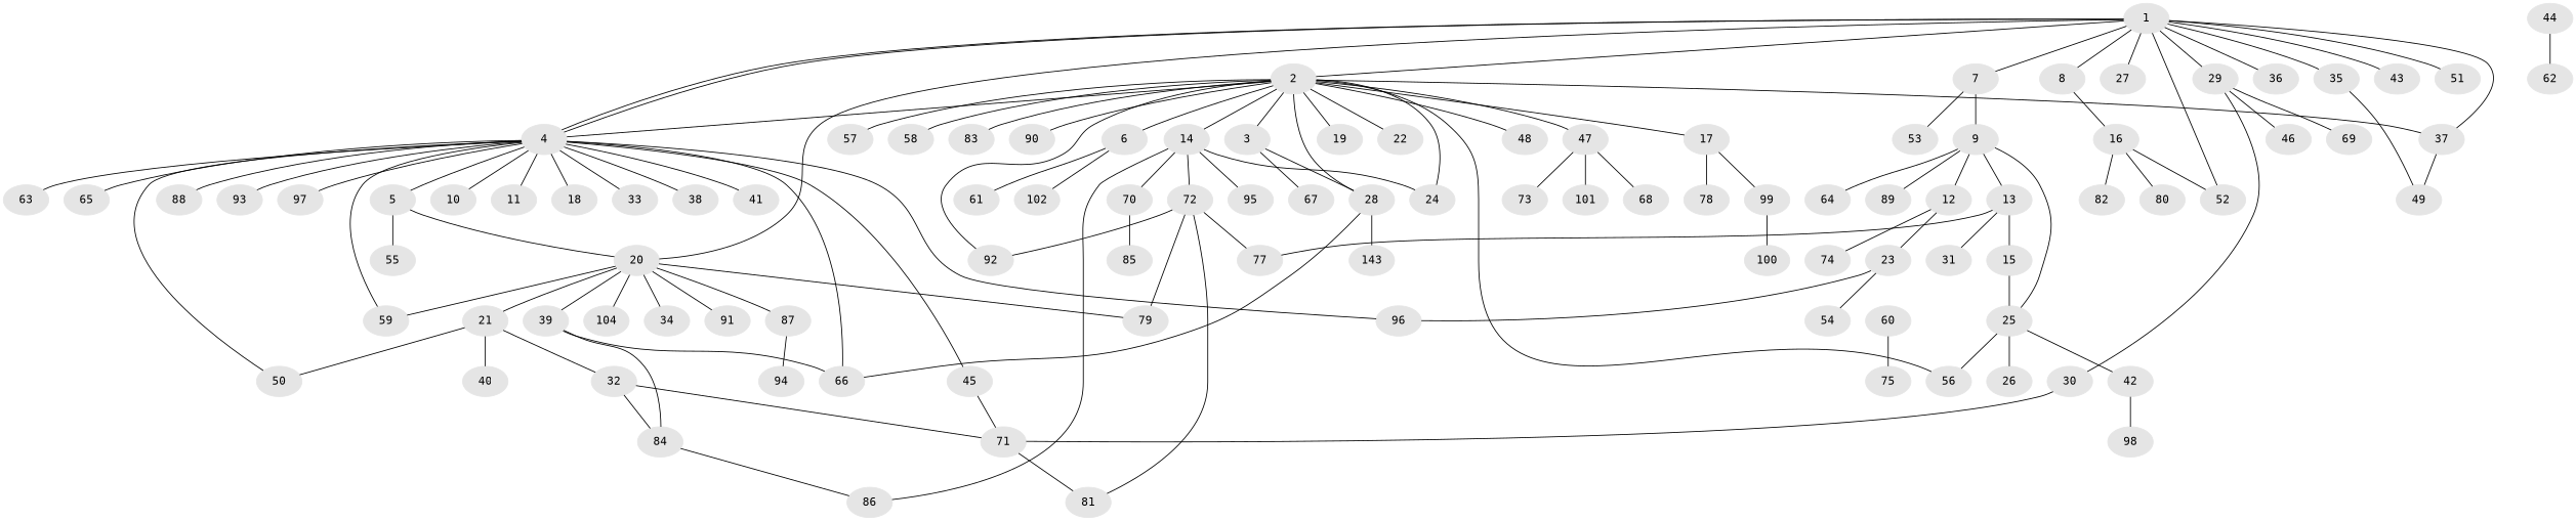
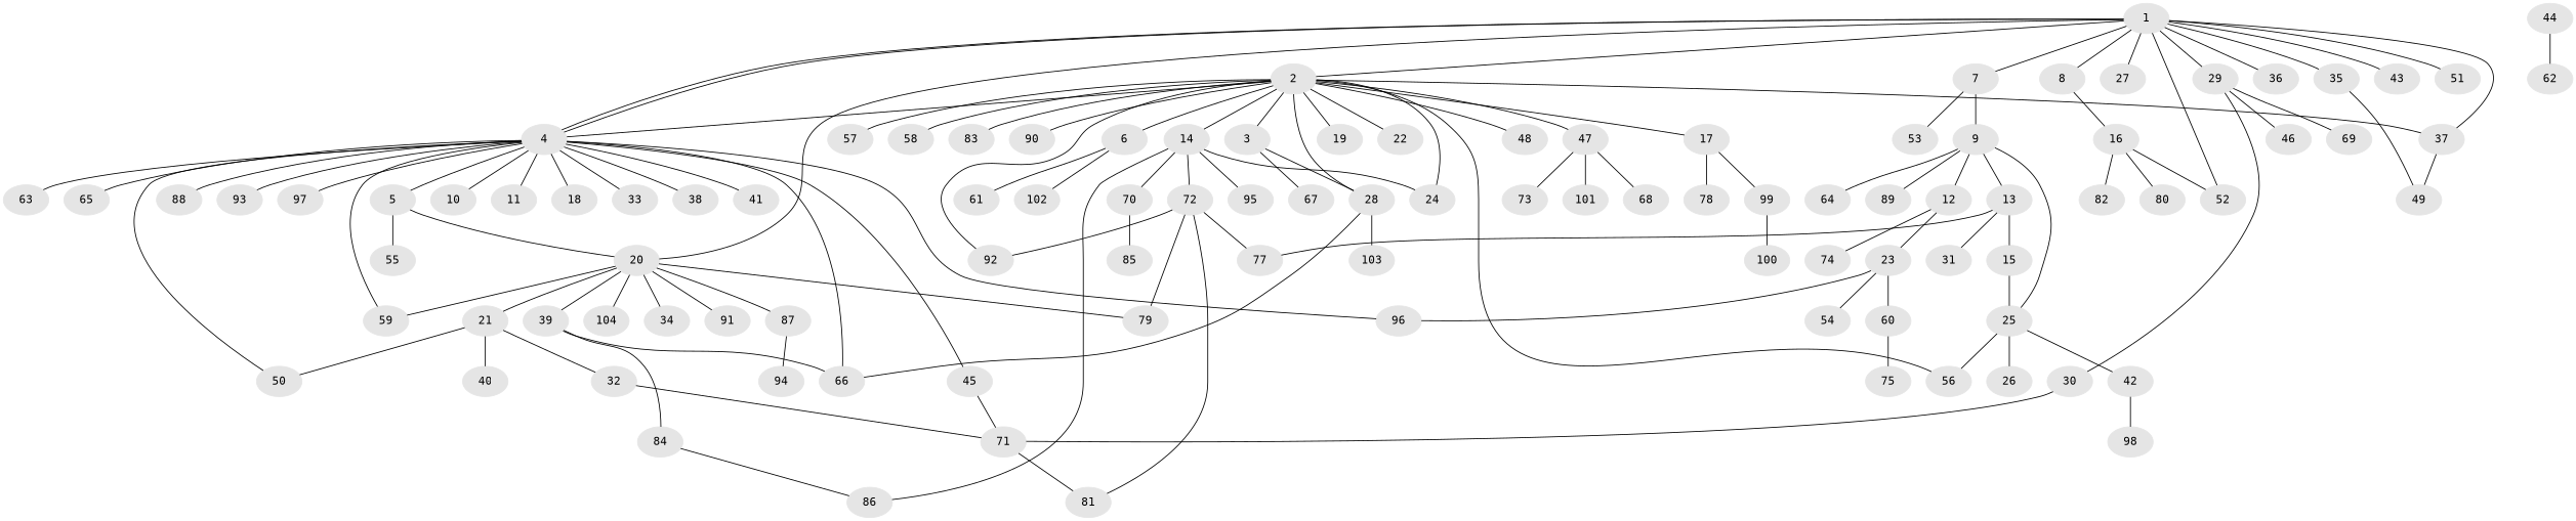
  graph {
    fontname="DejaVu Sans Mono"
    node [color=gray90 fontname="DejaVu Sans Mono" style=filled]
    edge [fontname="DejaVu Sans Mono"]
    1
    2
    4
    7
    8
    20
    27
    29
    35
    36
    37
    43
    51
    52
    3
    6
    14
    17
    19
    22
    24
    28
    47
    48
    56
    57
    58
    83
    90
    92
    96
    5
    10
    11
    18
    33
    38
    41
    45
    50
    59
    63
    65
    66
    88
    93
    97
    9
    53
    16
    21
    34
    39
    79
    87
    91
    104
    30
    46
    69
    49
    67
    61
    102
    70
    72
    86
    95
    78
    99
-   103 [label=143]
+   103
    68
    73
    101
    55
    71
    12
    13
    25
    64
    89
    80
    82
    23
    74
    15
    31
    77
    26
    42
    54
    60
    44
    62
    85
    81
    100
    32
    40
    84
    94
    75
    98
    1 -- 2
    1 -- 4
    1 -- 4
    1 -- 7
    1 -- 8
    1 -- 20
    1 -- 27
    1 -- 29
    1 -- 35
    1 -- 36
    1 -- 37
    1 -- 43
    1 -- 51
    1 -- 52
    2 -- 4
    2 -- 37
    2 -- 3
    2 -- 6
    2 -- 14
    2 -- 17
    2 -- 19
    2 -- 22
    2 -- 24
    2 -- 28
    2 -- 47
    2 -- 48
    2 -- 56
    2 -- 57
    2 -- 58
    2 -- 83
    2 -- 90
    2 -- 92
    4 -- 96
    4 -- 5
    4 -- 10
    4 -- 11
    4 -- 18
    4 -- 33
    4 -- 38
    4 -- 41
    4 -- 45
    4 -- 50
    4 -- 59
    4 -- 63
    4 -- 65
    4 -- 66
    4 -- 88
    4 -- 93
    4 -- 97
    7 -- 9
    7 -- 53
    8 -- 16
    20 -- 59
    20 -- 21
    20 -- 34
    20 -- 39
    20 -- 79
    20 -- 87
    20 -- 91
    20 -- 104
    29 -- 30
    29 -- 46
    29 -- 69
    35 -- 49
    37 -- 49
    3 -- 28
    3 -- 67
    6 -- 61
    6 -- 102
    14 -- 24
    14 -- 70
    14 -- 72
    14 -- 86
    14 -- 95
    17 -- 78
    17 -- 99
    28 -- 66
    28 -- 103
    47 -- 68
    47 -- 73
    47 -- 101
    5 -- 20
    5 -- 55
    45 -- 71
    9 -- 12
    9 -- 13
    9 -- 25
    9 -- 64
    9 -- 89
    16 -- 52
    16 -- 80
    16 -- 82
    21 -- 50
    21 -- 32
    21 -- 40
    39 -- 66
    39 -- 84
    87 -- 94
    30 -- 71
    70 -- 85
    72 -- 92
    72 -- 79
    72 -- 77
    72 -- 81
    99 -- 100
    71 -- 81
    12 -- 23
    12 -- 74
    13 -- 15
    13 -- 31
    13 -- 77
    25 -- 56
    25 -- 26
    25 -- 42
    23 -- 96
    23 -- 54
+   23 -- 60
    15 -- 25
    42 -- 98
    60 -- 75
    44 -- 62
    32 -- 71
-   32 -- 84
    84 -- 86
  }
